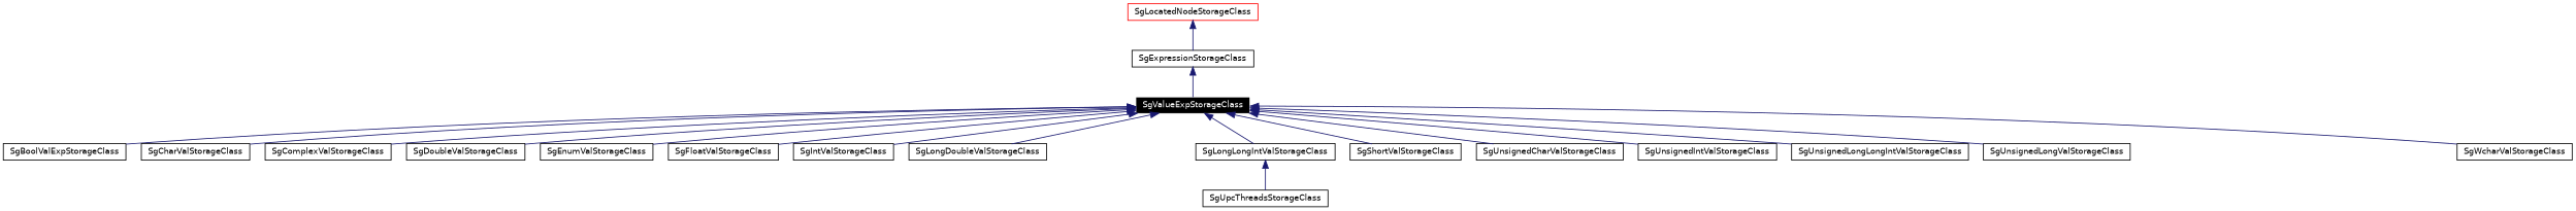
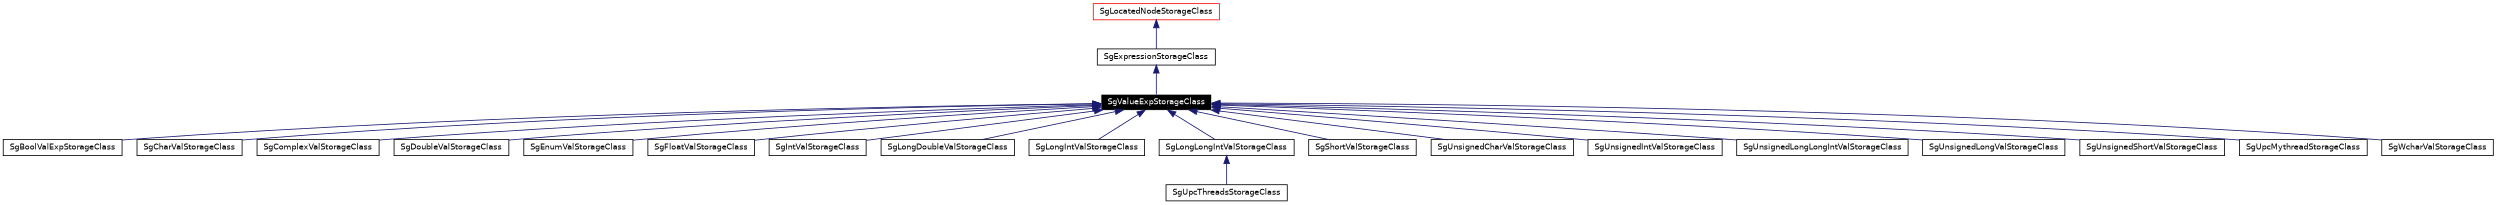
  digraph {
    fontname="DejaVu Sans"
    node [color=black fontname="DejaVu Sans" fontsize=10 shape=record]
    edge [color=midnightblue dir=back fontname="DejaVu Sans" fontsize=10 labelfontname=Helvetica labelfontsize=10 style=solid]
    n1 [color=white fillcolor=black fontcolor=white height=0.2 label=SgValueExpStorageClass style=filled width=0.4]
    n2 [height=0.2 label=SgBoolValExpStorageClass width=0.4]
    n3 [height=0.2 label=SgCharValStorageClass width=0.4]
    n4 [height=0.2 label=SgComplexValStorageClass width=0.4]
    n5 [height=0.2 label=SgDoubleValStorageClass width=0.4]
    n6 [height=0.2 label=SgEnumValStorageClass width=0.4]
    n7 [height=0.2 label=SgFloatValStorageClass width=0.4]
    n8 [height=0.2 label=SgIntValStorageClass width=0.4]
    n9 [height=0.2 label=SgLongDoubleValStorageClass width=0.4]
+   n10 [height=0.2 label=SgLongIntValStorageClass width=0.4]
    n11 [height=0.2 label=SgLongLongIntValStorageClass width=0.4]
    n12 [height=0.2 label=SgShortValStorageClass width=0.4]
    n13 [height=0.2 label=SgUnsignedCharValStorageClass width=0.4]
    n14 [height=0.2 label=SgUnsignedIntValStorageClass width=0.4]
    n15 [height=0.2 label=SgUnsignedLongLongIntValStorageClass width=0.4]
    n16 [height=0.2 label=SgUnsignedLongValStorageClass width=0.4]
+   n17 [height=0.2 label=SgUnsignedShortValStorageClass width=0.4]
+   n18 [height=0.2 label=SgUpcMythreadStorageClass width=0.4]
    n19 [height=0.2 label=SgWcharValStorageClass width=0.4]
    n20 [height=0.2 label=SgUpcThreadsStorageClass width=0.4]
    n21 [height=0.2 label=SgExpressionStorageClass width=0.4]
    n22 [color=red height=0.2 label=SgLocatedNodeStorageClass width=0.4]
    n1 -> n2
    n1 -> n3
    n1 -> n4
    n1 -> n5
    n1 -> n6
    n1 -> n7
    n1 -> n8
    n1 -> n9
+   n1 -> n10
    n1 -> n11
    n1 -> n12
    n1 -> n13
    n1 -> n14
    n1 -> n15
    n1 -> n16
+   n1 -> n17
+   n1 -> n18
    n1 -> n19
    n11 -> n20
    n21 -> n1
    n22 -> n21
  }
